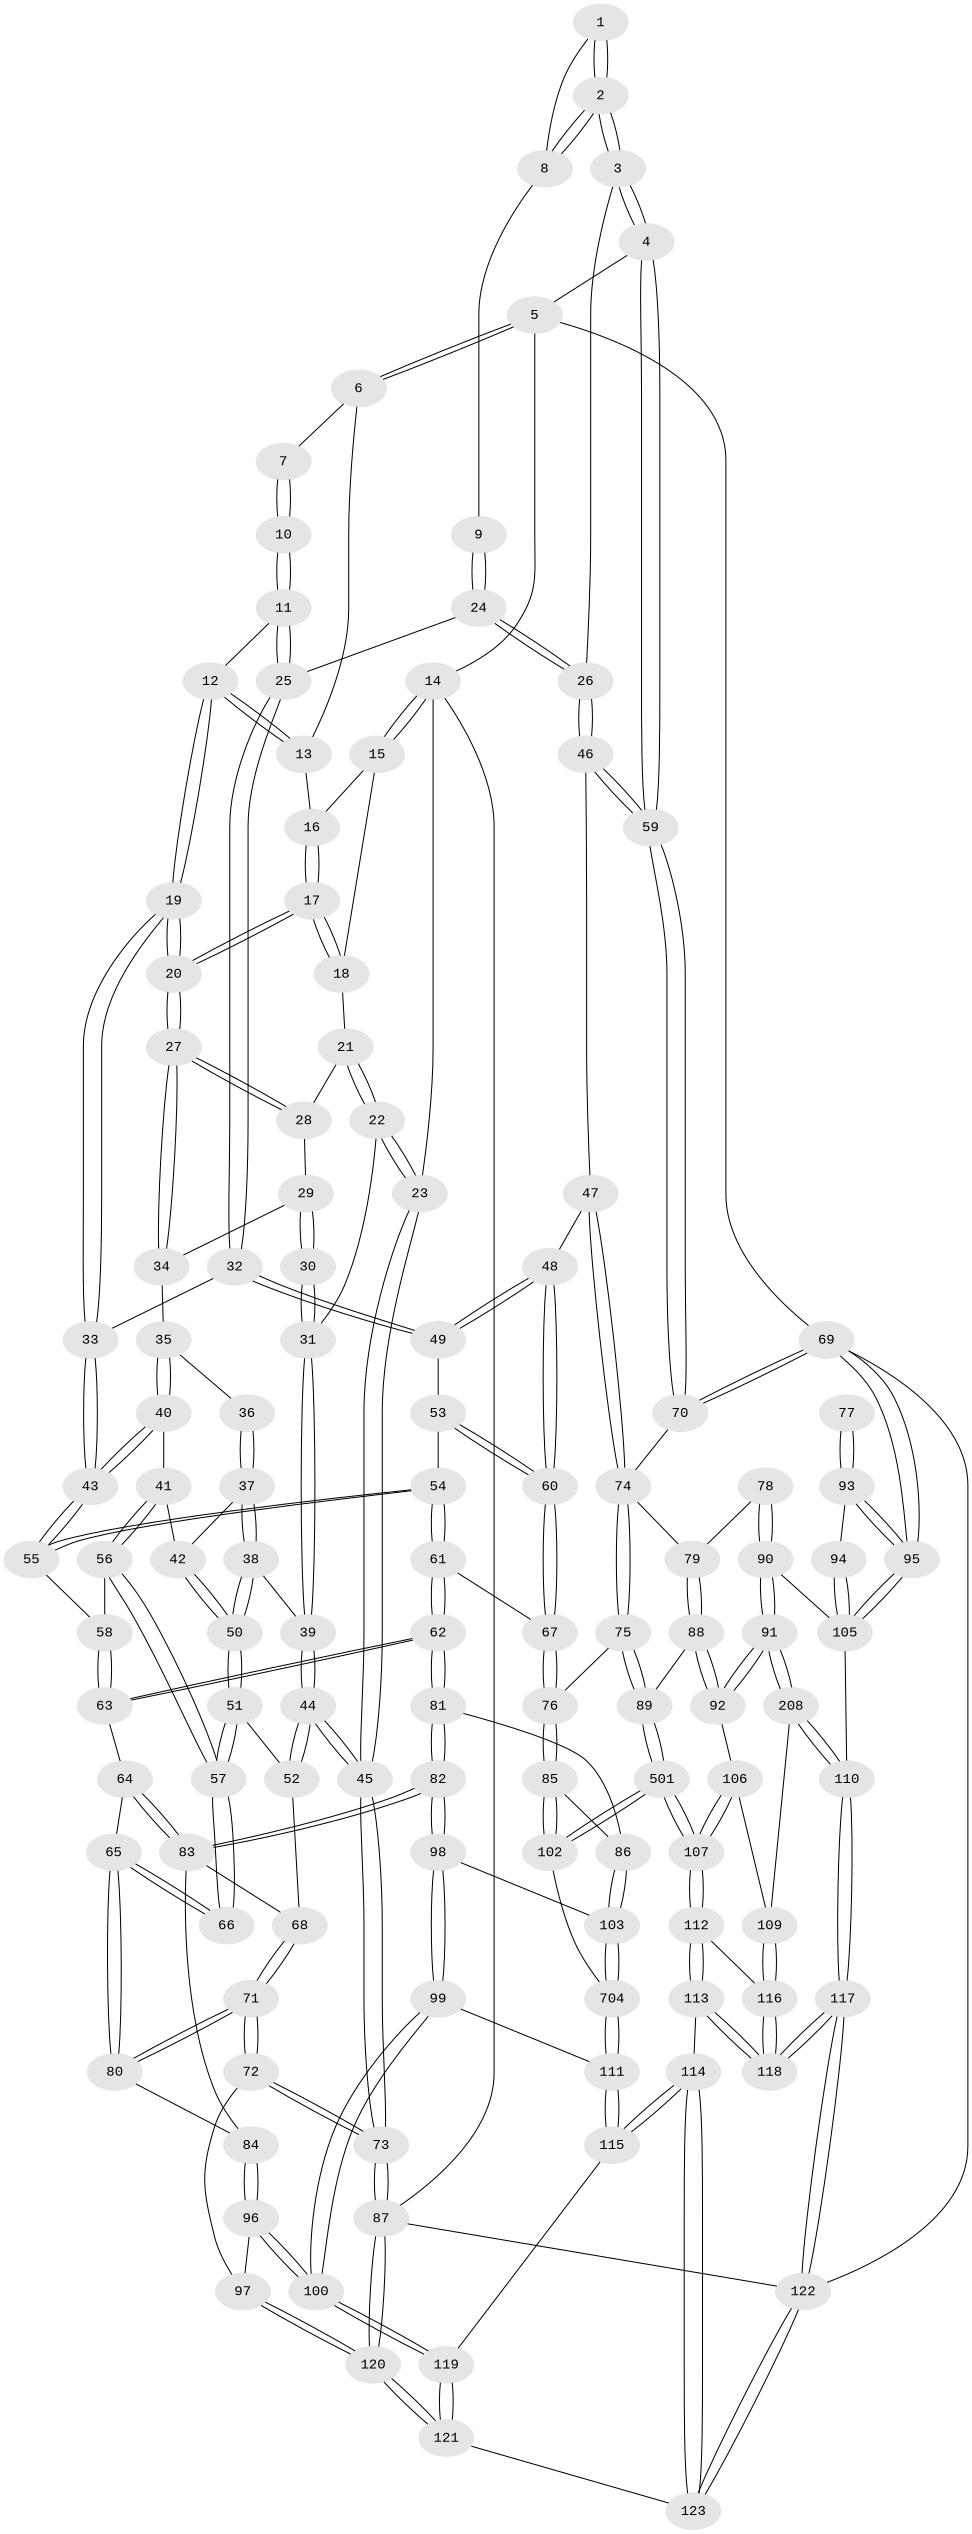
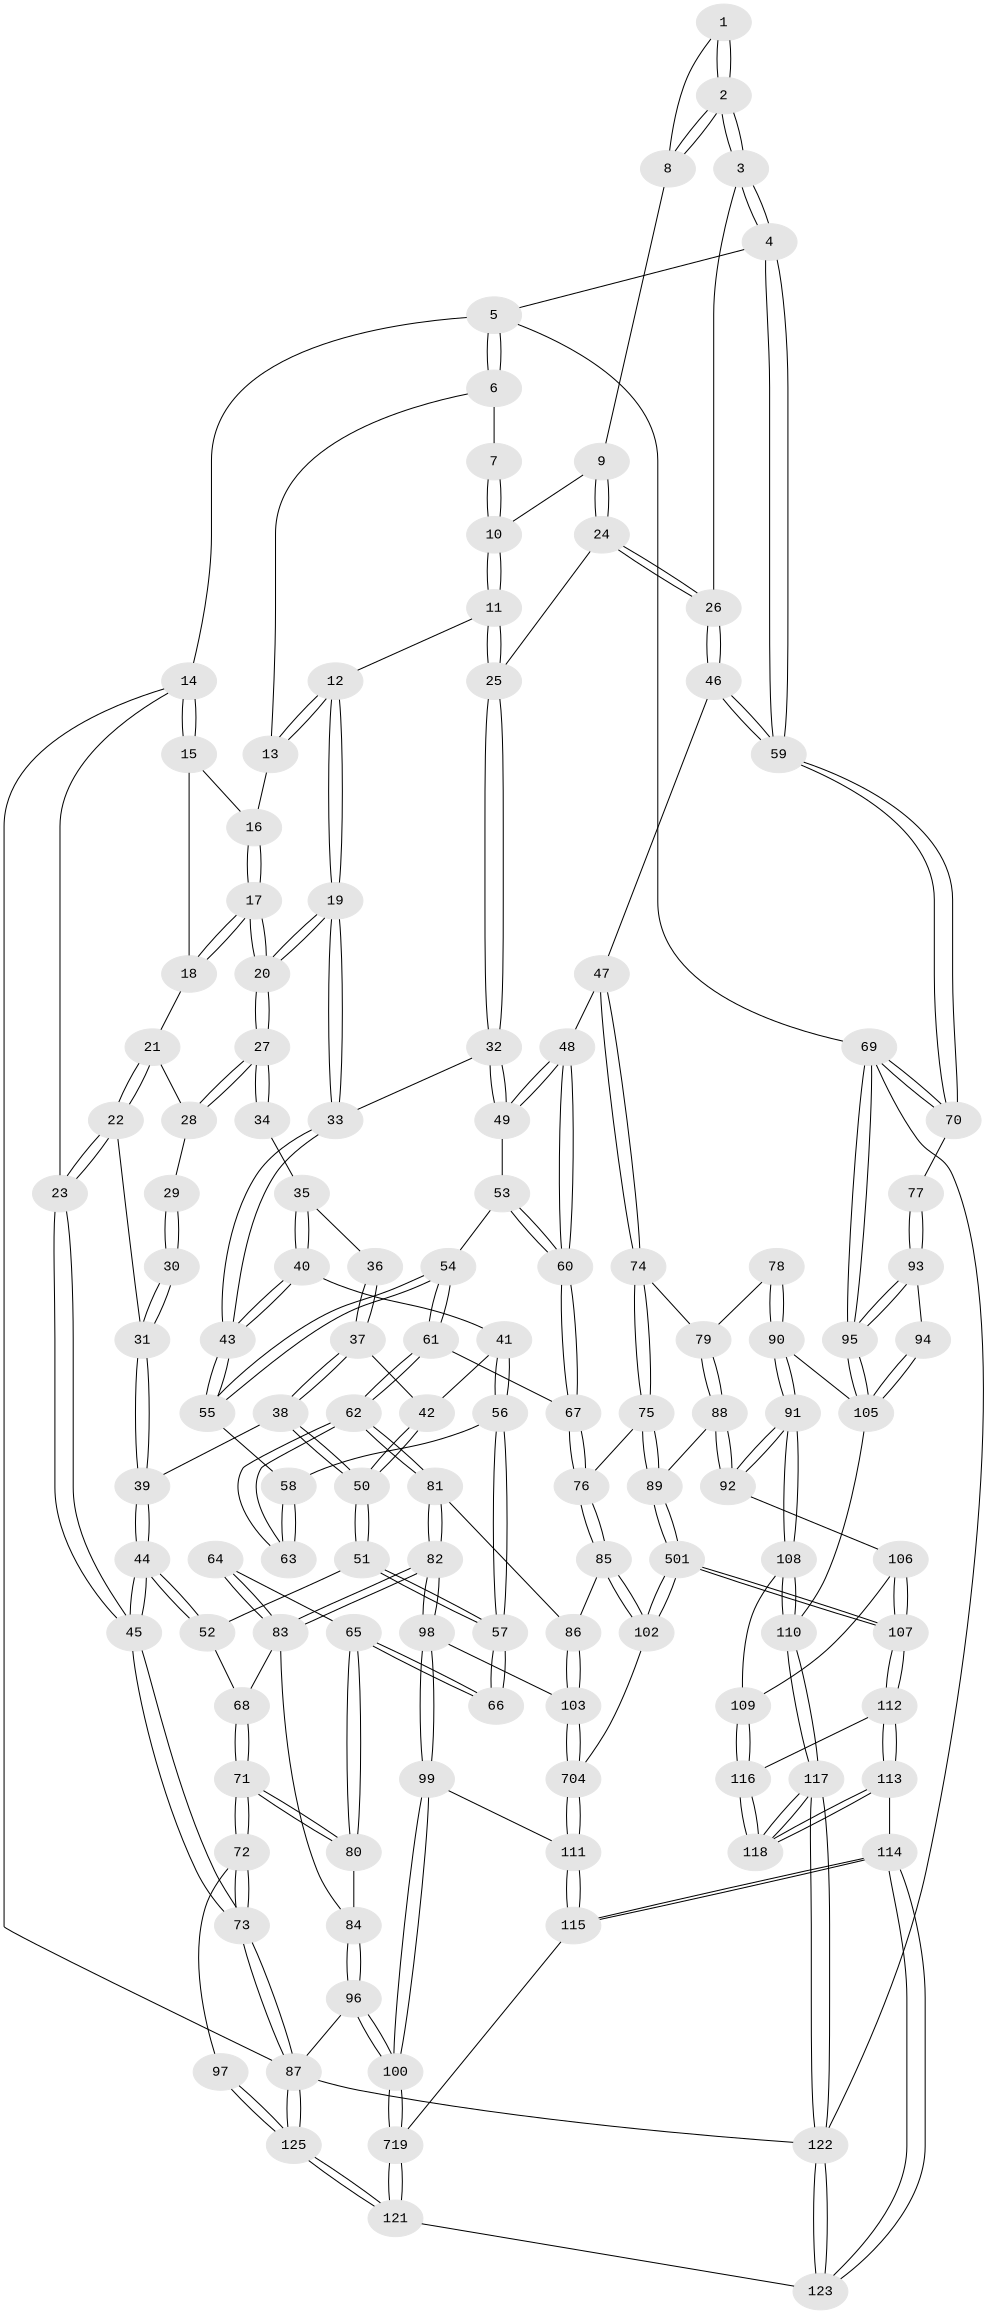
  graph {
    fontname="Liberation Mono"
    node [color=gray90 fontname="Liberation Mono" style=filled]
    edge [fontname="Liberation Mono"]
    1
    2
    8
    3
    9
    4
    26
    5
    59
    46
    6
    14
    69
    70
    7
    13
    15
    23
    87
    95
    122
    10
    16
    11
    24
    25
    12
    19
    32
    20
    33
    17
    18
    45
-   120
+   120 [label=125]
    21
    27
    22
    28
    43
    34
    31
    29
    39
    73
    49
    47
    35
    30
    36
    37
    44
    53
    55
    40
    41
    38
    42
    50
    51
    52
    56
    57
    58
    68
    48
    74
    60
    75
    79
    67
    54
    66
    71
    61
    62
    63
    64
    77
    76
    81
    82
    86
    65
    83
    80
    84
    85
    72
    105
    123
    93
    97
    89
    88
    n96 [label=501]
    102
    78
    90
    94
    91
    92
    96
    98
    103
    99
    100
    n108 [label=704]
    121
    106
    107
-   108 [label=208]
+   108
    110
    109
-   119
+   119 [label=719]
    111
    115
    112
    117
    116
    113
    118
    114
    1 -- 2
    1 -- 2
    1 -- 8
    2 -- 8
    2 -- 8
    2 -- 3
    2 -- 3
    8 -- 9
    3 -- 4
    3 -- 4
    3 -- 26
+   9 -- 10
    9 -- 24
    9 -- 24
    4 -- 5
    4 -- 59
    4 -- 59
    26 -- 46
    26 -- 46
    5 -- 6
    5 -- 6
    5 -- 14
    5 -- 69
    59 -- 70
    59 -- 70
    46 -- 59
    46 -- 59
    46 -- 47
    6 -- 7
    6 -- 13
    14 -- 15
    14 -- 15
    14 -- 23
    14 -- 87
    69 -- 70
    69 -- 70
    69 -- 95
    69 -- 95
    69 -- 122
-   70 -- 74
+   70 -- 77
    7 -- 10
    7 -- 10
    13 -- 16
    15 -- 16
    15 -- 18
    23 -- 45
    23 -- 45
    87 -- 122
    87 -- 120
    87 -- 120
    95 -- 105
    95 -- 105
    122 -- 123
    122 -- 123
    10 -- 11
    10 -- 11
    16 -- 17
    16 -- 17
    11 -- 25
    11 -- 25
    11 -- 12
    24 -- 26
    24 -- 26
    24 -- 25
    25 -- 32
    25 -- 32
    12 -- 13
    12 -- 13
    12 -- 19
    12 -- 19
    19 -- 20
    19 -- 20
    19 -- 33
    19 -- 33
    32 -- 33
    32 -- 49
    32 -- 49
    20 -- 27
    20 -- 27
    33 -- 43
    33 -- 43
    17 -- 20
    17 -- 20
    17 -- 18
    17 -- 18
    18 -- 21
    45 -- 73
    45 -- 73
    120 -- 121
    120 -- 121
    21 -- 22
    21 -- 22
    21 -- 28
    27 -- 28
    27 -- 28
    27 -- 34
    27 -- 34
    22 -- 23
    22 -- 23
    22 -- 31
    28 -- 29
    43 -- 55
    43 -- 55
    34 -- 35
    31 -- 39
    31 -- 39
-   29 -- 34
    29 -- 30
    29 -- 30
    39 -- 44
    39 -- 44
    73 -- 87
    73 -- 87
    49 -- 53
    47 -- 48
    47 -- 74
    47 -- 74
    35 -- 36
    35 -- 40
    35 -- 40
    30 -- 31
    30 -- 31
    36 -- 37
    36 -- 37
    37 -- 38
    37 -- 38
    37 -- 42
    44 -- 45
    44 -- 45
    44 -- 52
    44 -- 52
    53 -- 60
    53 -- 60
    53 -- 54
    55 -- 58
    40 -- 43
    40 -- 43
    40 -- 41
    41 -- 42
    41 -- 56
    41 -- 56
    38 -- 39
    38 -- 50
    38 -- 50
    42 -- 50
    42 -- 50
    50 -- 51
    50 -- 51
    51 -- 52
    51 -- 57
    51 -- 57
    52 -- 68
    56 -- 57
    56 -- 57
    56 -- 58
    57 -- 66
    57 -- 66
    58 -- 63
    58 -- 63
    68 -- 71
    68 -- 71
    48 -- 49
    48 -- 49
    48 -- 60
    48 -- 60
    74 -- 75
    74 -- 75
    74 -- 79
    60 -- 67
    60 -- 67
    75 -- 76
    75 -- 89
    75 -- 89
    79 -- 88
    79 -- 88
    67 -- 76
    67 -- 76
    54 -- 55
    54 -- 55
    54 -- 61
    54 -- 61
    71 -- 80
    71 -- 80
    71 -- 72
    71 -- 72
    61 -- 67
    61 -- 62
    61 -- 62
    62 -- 63
    62 -- 63
    62 -- 81
    62 -- 81
-   63 -- 64
    64 -- 65
    64 -- 83
    64 -- 83
    77 -- 93
    77 -- 93
    76 -- 85
    76 -- 85
    81 -- 82
    81 -- 82
    81 -- 86
    82 -- 83
    82 -- 83
    82 -- 98
    82 -- 98
    86 -- 103
    86 -- 103
    65 -- 66
    65 -- 66
    65 -- 80
    65 -- 80
    83 -- 68
    83 -- 84
    80 -- 84
    84 -- 96
    84 -- 96
    85 -- 86
    85 -- 102
    85 -- 102
    72 -- 73
    72 -- 73
    72 -- 97
    105 -- 110
    93 -- 95
    93 -- 95
    93 -- 94
    97 -- 120
    97 -- 120
    89 -- n96
    89 -- n96
    88 -- 89
    88 -- 92
    88 -- 92
    n96 -- 102
    n96 -- 102
    n96 -- 107
    n96 -- 107
    102 -- n108
    78 -- 79
    78 -- 90
    78 -- 90
    90 -- 105
    90 -- 91
    90 -- 91
    94 -- 105
    94 -- 105
    91 -- 92
    91 -- 92
    91 -- 108
    91 -- 108
    92 -- 106
-   96 -- 97
+   96 -- 87
    96 -- 100
    96 -- 100
    98 -- 103
    98 -- 99
    98 -- 99
    103 -- n108
    103 -- n108
    99 -- 100
    99 -- 100
    99 -- 111
    100 -- 119
    100 -- 119
    n108 -- 111
    n108 -- 111
    121 -- 123
    106 -- 107
    106 -- 107
    106 -- 109
    107 -- 112
    107 -- 112
    108 -- 110
    108 -- 110
    108 -- 109
    110 -- 117
    110 -- 117
    109 -- 116
    109 -- 116
    119 -- 121
    119 -- 121
    111 -- 115
    111 -- 115
    115 -- 119
    112 -- 116
    112 -- 113
    112 -- 113
    117 -- 122
    117 -- 122
    117 -- 118
    117 -- 118
    116 -- 118
    116 -- 118
    113 -- 118
    113 -- 118
    113 -- 114
    114 -- 123
    114 -- 123
    114 -- 115
    114 -- 115
  }
